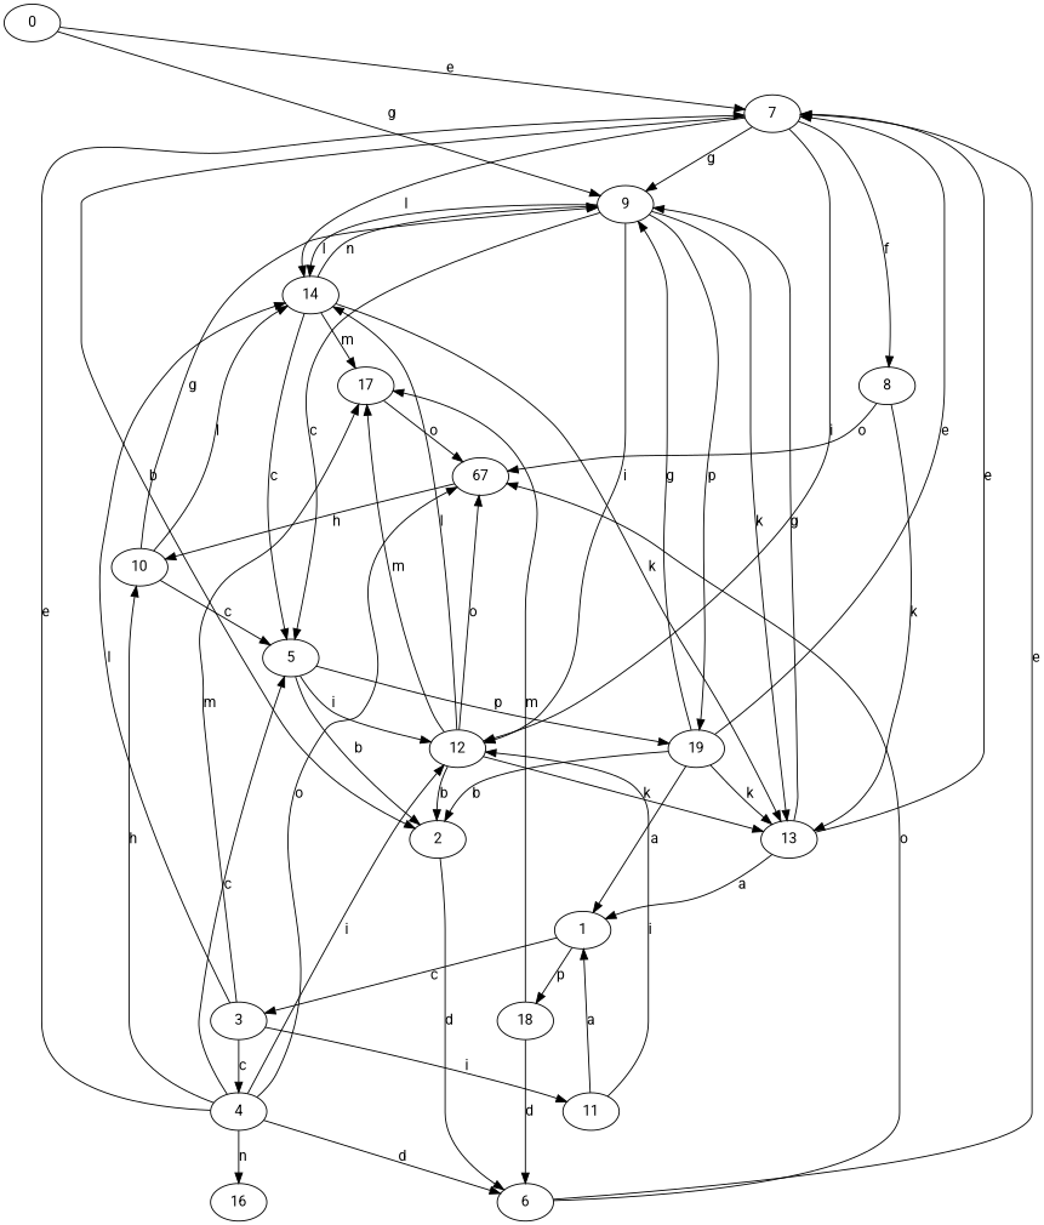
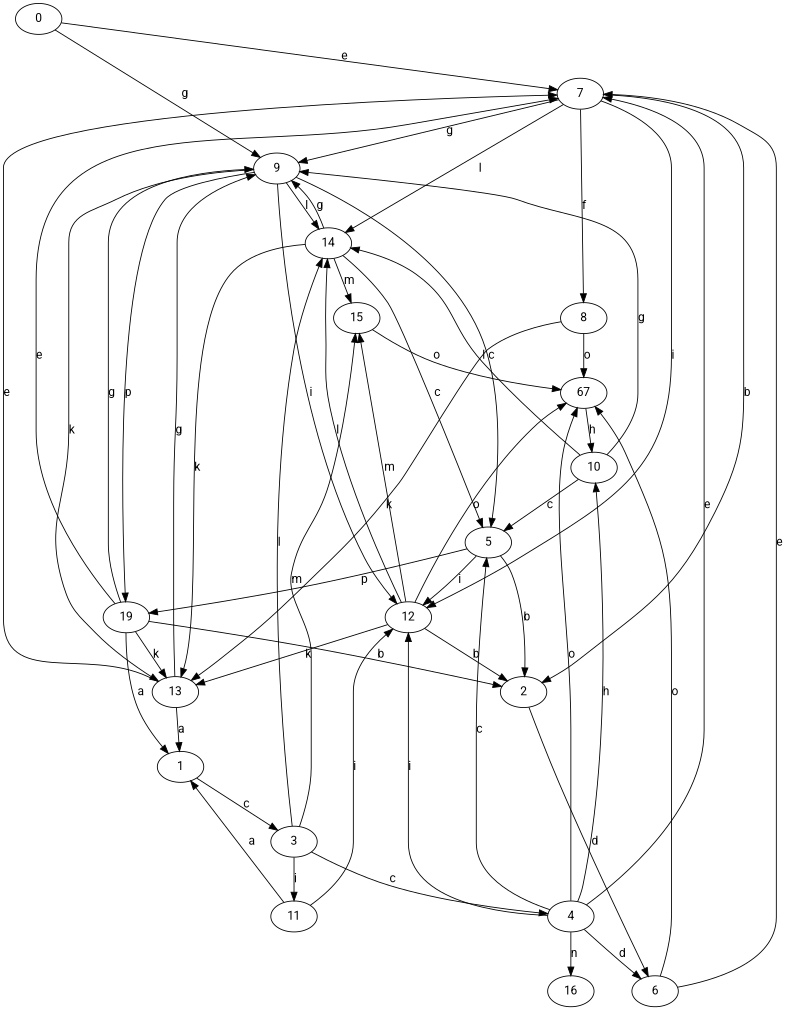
  strict digraph {
    fontname=Roboto
    node [fontname=Roboto]
    edge [fontname=Roboto]
    0
    7
    9
    2
    14
    12
    8
    5
    19
    13
    1
    3
-   18
    4
    11
-   15 [label=17]
+   15
    6
    n18 [label=67]
    16
    10
    0 -> 7 [label=e]
    0 -> 9 [label=g]
    7 -> 9 [label=g]
    7 -> 2 [label=b]
    7 -> 14 [label=l]
    7 -> 12 [label=i]
    7 -> 8 [label=f]
    9 -> 14 [label=l]
    9 -> 12 [label=i]
    9 -> 5 [label=c]
    9 -> 19 [label=p]
    9 -> 13 [label=k]
    2 -> 6 [label=d]
-   14 -> 9 [label=n]
+   14 -> 9 [label=g]
    14 -> 5 [label=c]
    14 -> 13 [label=k]
    14 -> 15 [label=m]
    12 -> 2 [label=b]
    12 -> 14 [label=l]
    12 -> 13 [label=k]
    12 -> 15 [label=m]
    12 -> n18 [label=o]
    8 -> 13 [label=k]
    8 -> n18 [label=o]
    5 -> 2 [label=b]
    5 -> 12 [label=i]
    5 -> 19 [label=p]
    19 -> 7 [label=e]
    19 -> 9 [label=g]
    19 -> 2 [label=b]
    19 -> 13 [label=k]
    19 -> 1 [label=a]
    13 -> 7 [label=e]
    13 -> 9 [label=g]
    13 -> 1 [label=a]
    1 -> 3 [label=c]
-   1 -> 18 [label=p]
    3 -> 14 [label=l]
    3 -> 4 [label=c]
    3 -> 11 [label=i]
    3 -> 15 [label=m]
-   18 -> 15 [label=m]
-   18 -> 6 [label=d]
    4 -> 7 [label=e]
    4 -> 12 [label=i]
    4 -> 5 [label=c]
    4 -> 6 [label=d]
    4 -> n18 [label=o]
    4 -> 16 [label=n]
    4 -> 10 [label=h]
    11 -> 12 [label=i]
    11 -> 1 [label=a]
    15 -> n18 [label=o]
    6 -> 7 [label=e]
    6 -> n18 [label=o]
    n18 -> 10 [label=h]
    10 -> 9 [label=g]
    10 -> 14 [label=l]
    10 -> 5 [label=c]
  }
